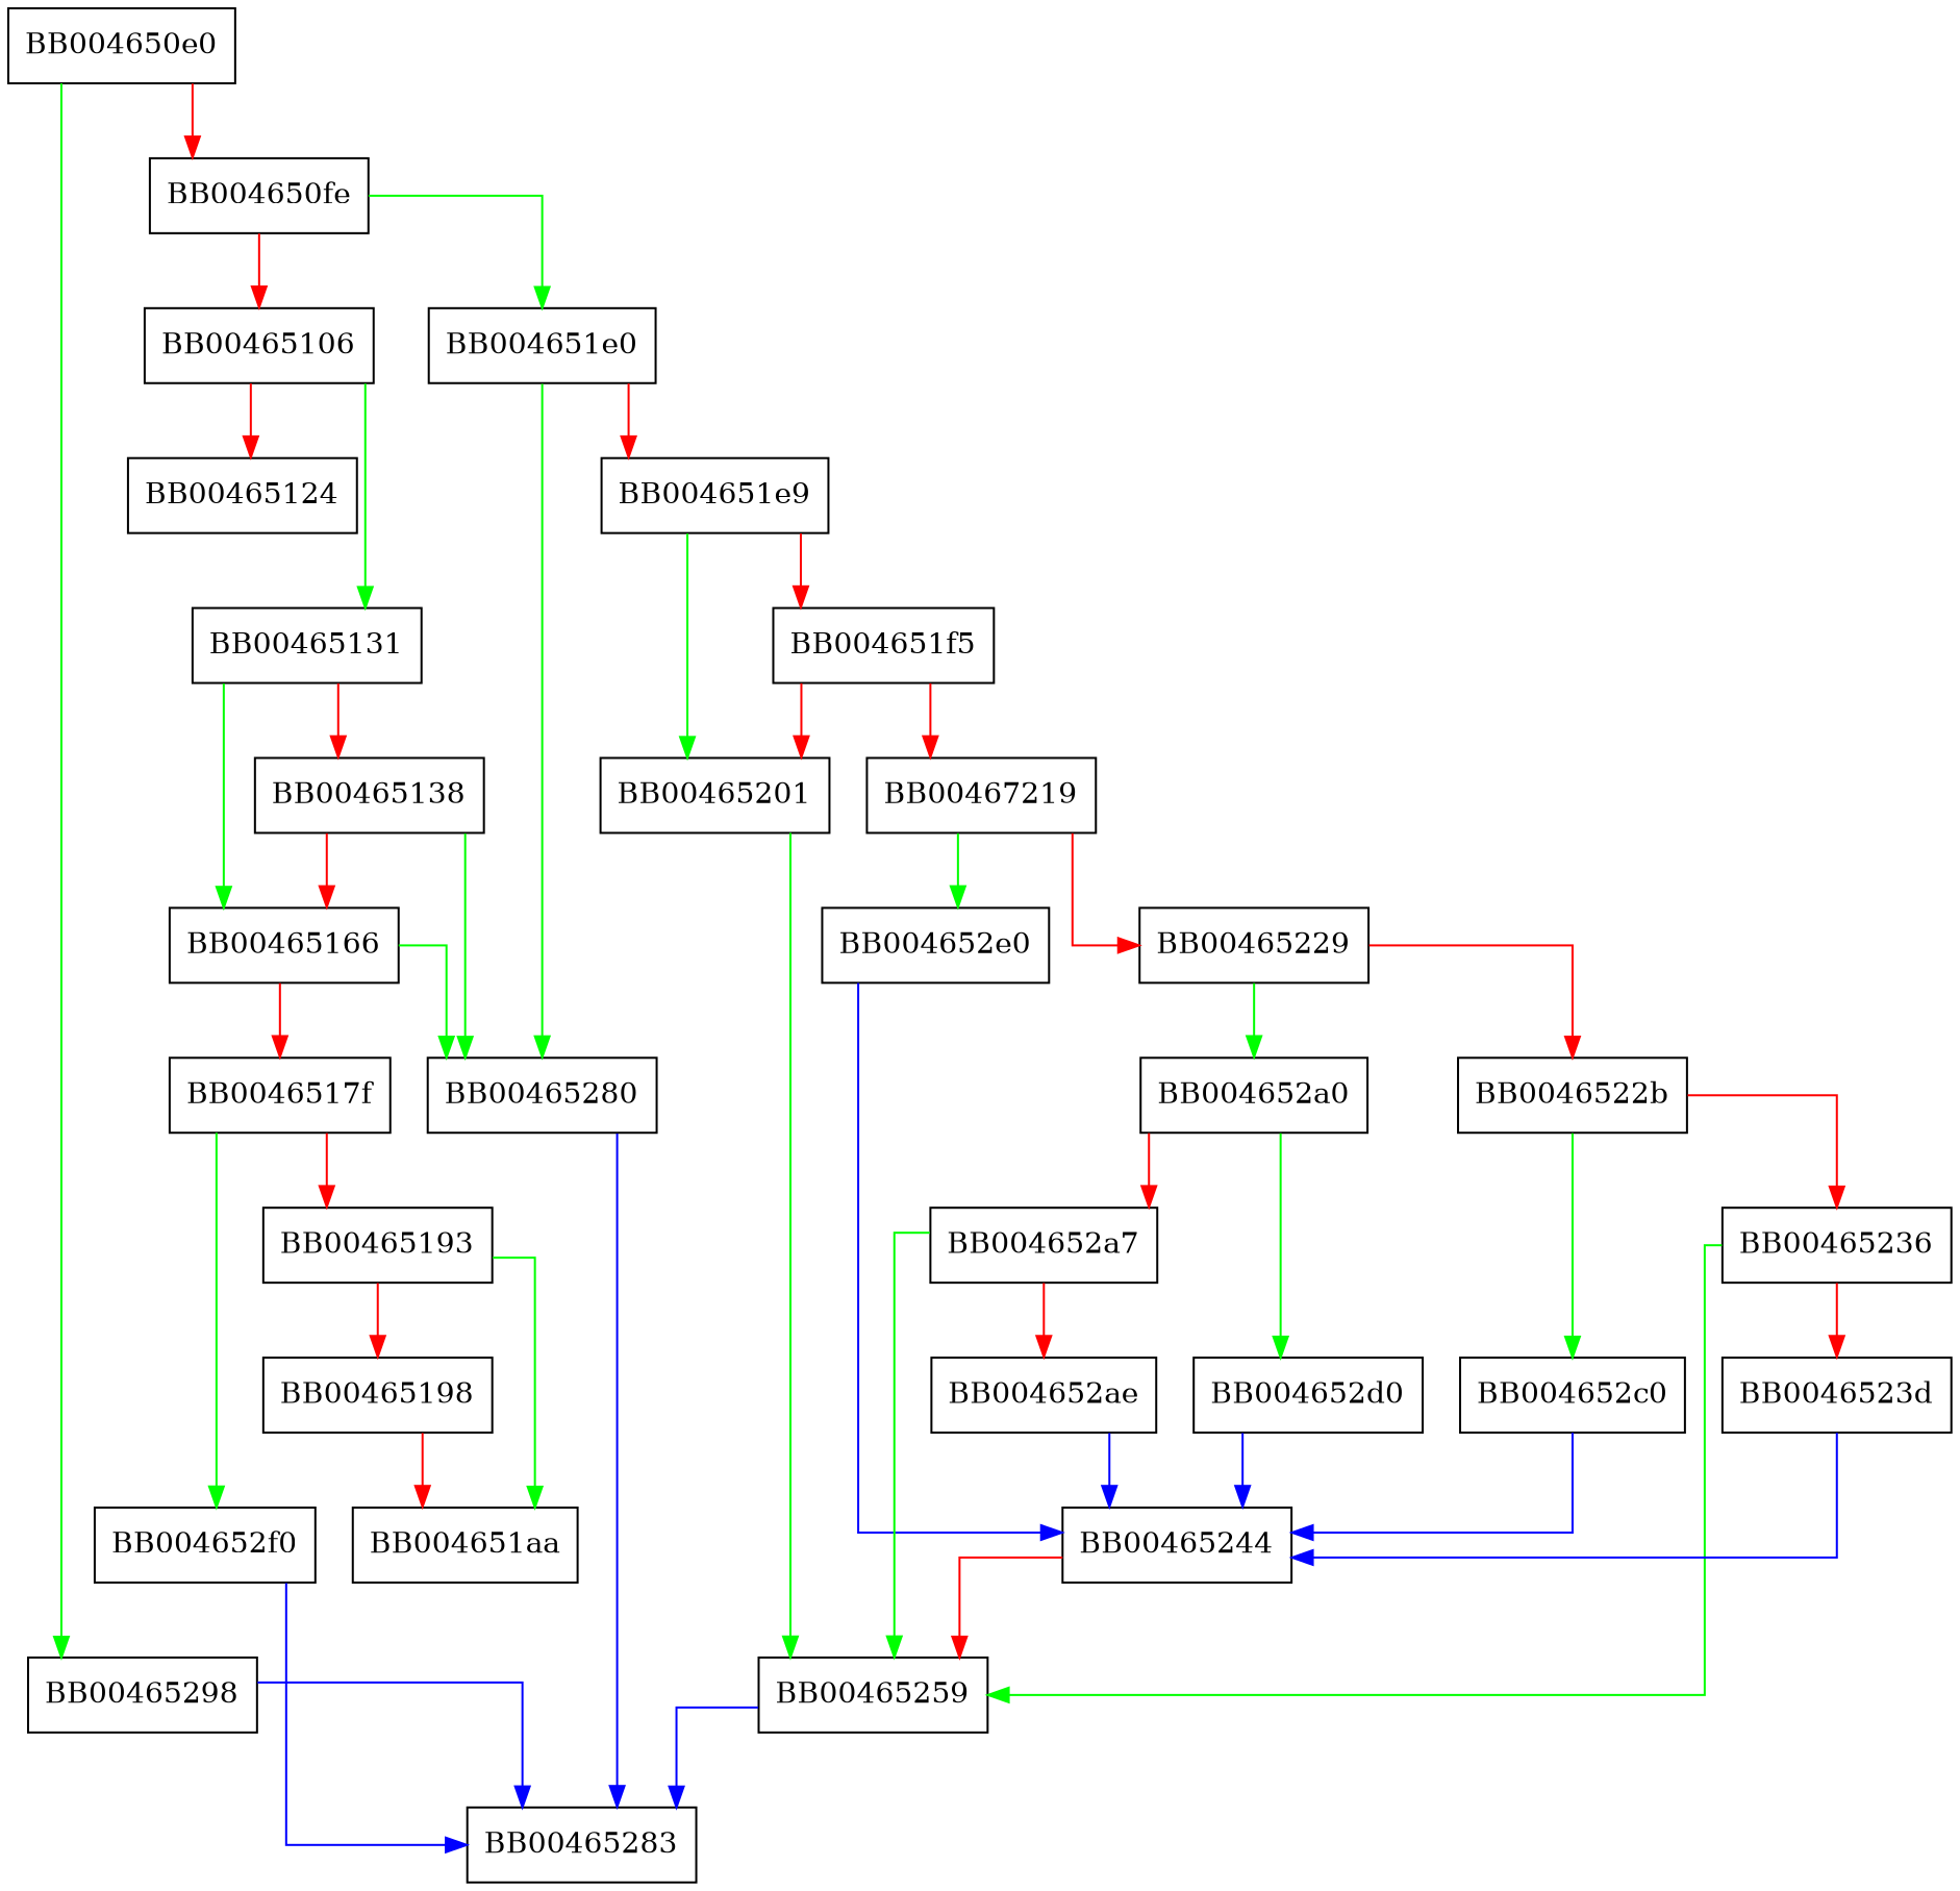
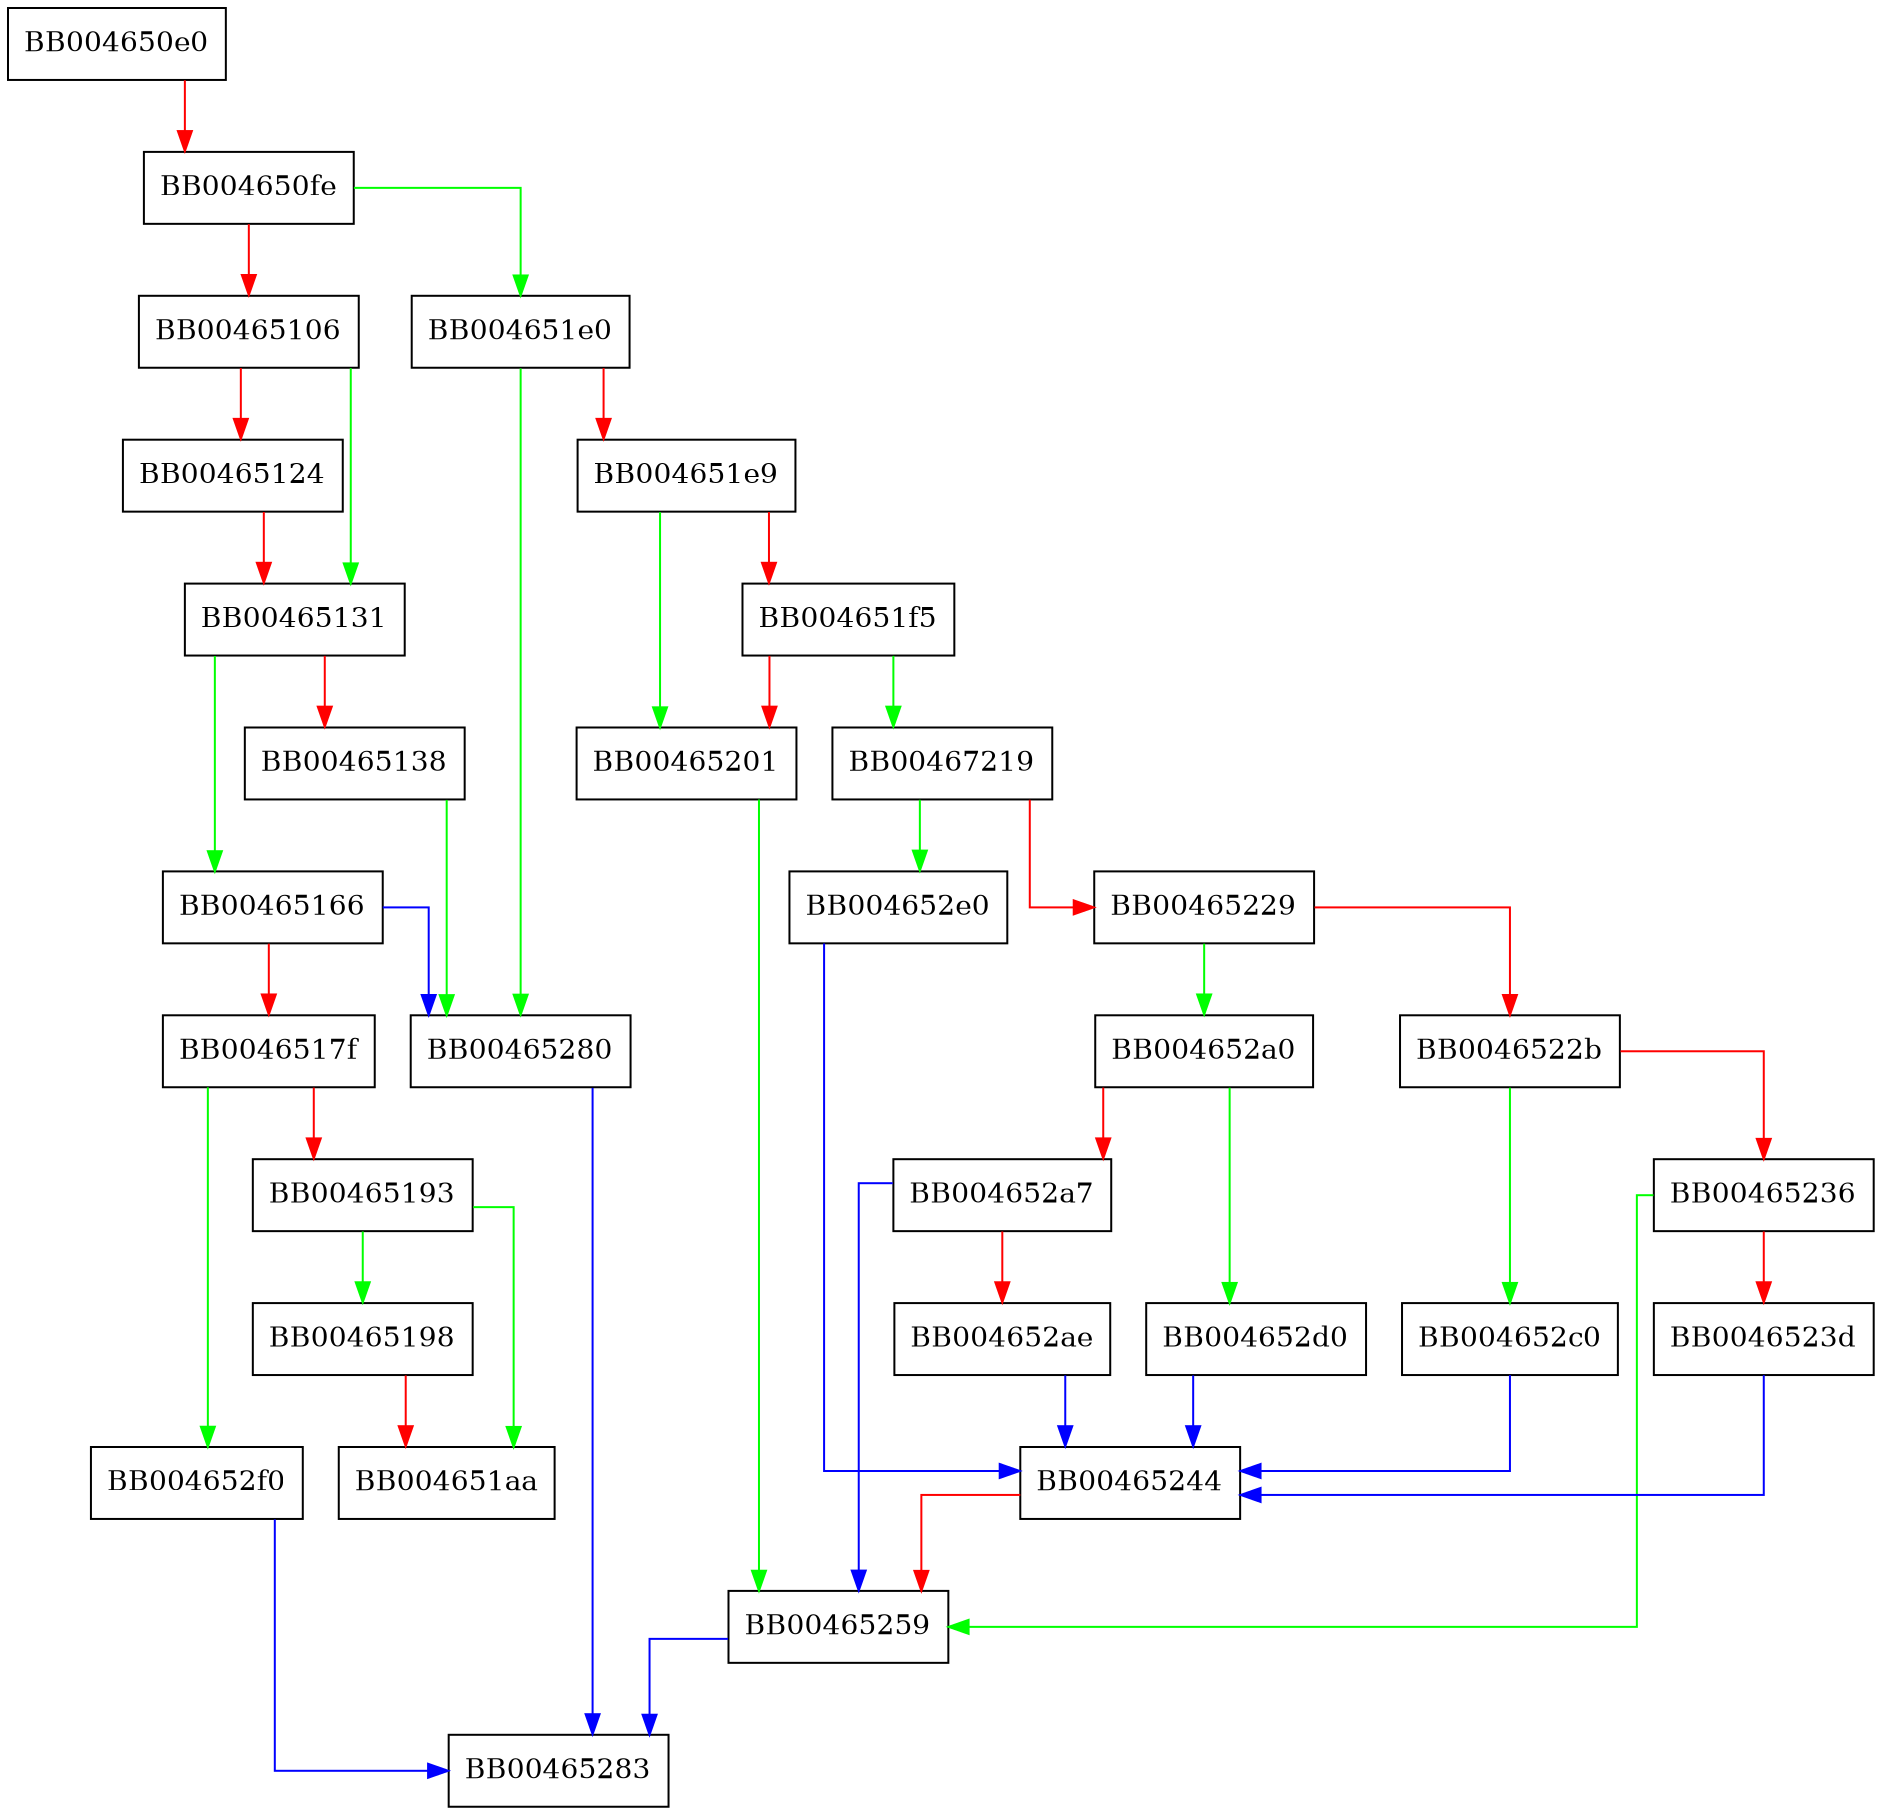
  digraph {
    splines=ortho
    node [shape=box]
    edge [color=red]
    BB004650e0
-   BB00465298
    BB004650fe
    BB00465283
    BB004651e0
    BB00465106
    BB00465280
    BB004651e9
    BB00465131
    BB00465124
    BB00465201
    BB004651f5
    BB00465166
    BB00465138
    BB0046517f
    BB004652f0
    BB00465193
    BB004651aa
    BB00465198
    BB00465259
    n21 [label=BB00467219]
    BB004652e0
    BB00465229
    BB00465244
    BB004652a0
    BB0046522b
    BB004652d0
    BB004652a7
    BB004652c0
    BB00465236
    BB004652ae
    BB0046523d
-   BB004650e0 -> BB00465298 [color=green]
    BB004650e0 -> BB004650fe
-   BB00465298 -> BB00465283 [color=blue]
    BB004650fe -> BB004651e0 [color=green]
    BB004650fe -> BB00465106
    BB004651e0 -> BB00465280 [color=green]
    BB004651e0 -> BB004651e9
    BB00465106 -> BB00465131 [color=green]
    BB00465106 -> BB00465124
    BB00465280 -> BB00465283 [color=blue]
    BB004651e9 -> BB00465201 [color=green]
    BB004651e9 -> BB004651f5
    BB00465131 -> BB00465166 [color=green]
    BB00465131 -> BB00465138
+   BB00465124 -> BB00465131
    BB00465201 -> BB00465259 [color=green]
    BB004651f5 -> BB00465201
-   BB004651f5 -> n21
-   BB00465166 -> BB00465280 [color=green]
+   BB004651f5 -> n21 [color=green]
+   BB00465166 -> BB00465280 [color=blue]
    BB00465166 -> BB0046517f
    BB00465138 -> BB00465280 [color=green]
-   BB00465138 -> BB00465166
    BB0046517f -> BB004652f0 [color=green]
    BB0046517f -> BB00465193
    BB004652f0 -> BB00465283 [color=blue]
    BB00465193 -> BB004651aa [color=green]
-   BB00465193 -> BB00465198
+   BB00465193 -> BB00465198 [color=green]
    BB00465198 -> BB004651aa
    BB00465259 -> BB00465283 [color=blue]
    n21 -> BB004652e0 [color=green]
    n21 -> BB00465229
    BB004652e0 -> BB00465244 [color=blue]
    BB00465229 -> BB004652a0 [color=green]
    BB00465229 -> BB0046522b
    BB00465244 -> BB00465259
    BB004652a0 -> BB004652d0 [color=green]
    BB004652a0 -> BB004652a7
    BB0046522b -> BB004652c0 [color=green]
    BB0046522b -> BB00465236
    BB004652d0 -> BB00465244 [color=blue]
-   BB004652a7 -> BB00465259 [color=green]
+   BB004652a7 -> BB00465259 [color=blue]
    BB004652a7 -> BB004652ae
    BB004652c0 -> BB00465244 [color=blue]
    BB00465236 -> BB00465259 [color=green]
    BB00465236 -> BB0046523d
    BB004652ae -> BB00465244 [color=blue]
    BB0046523d -> BB00465244 [color=blue]
  }
